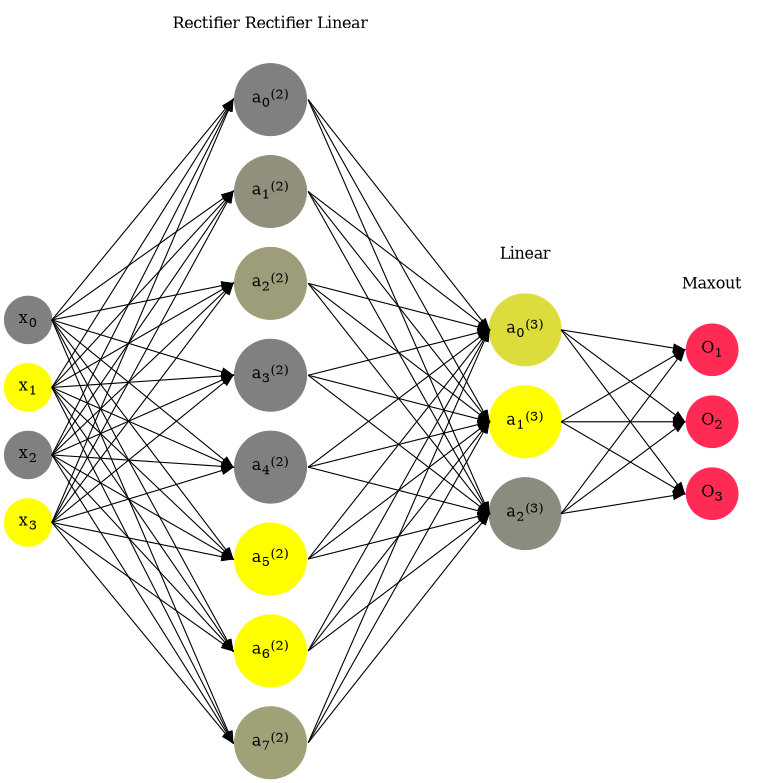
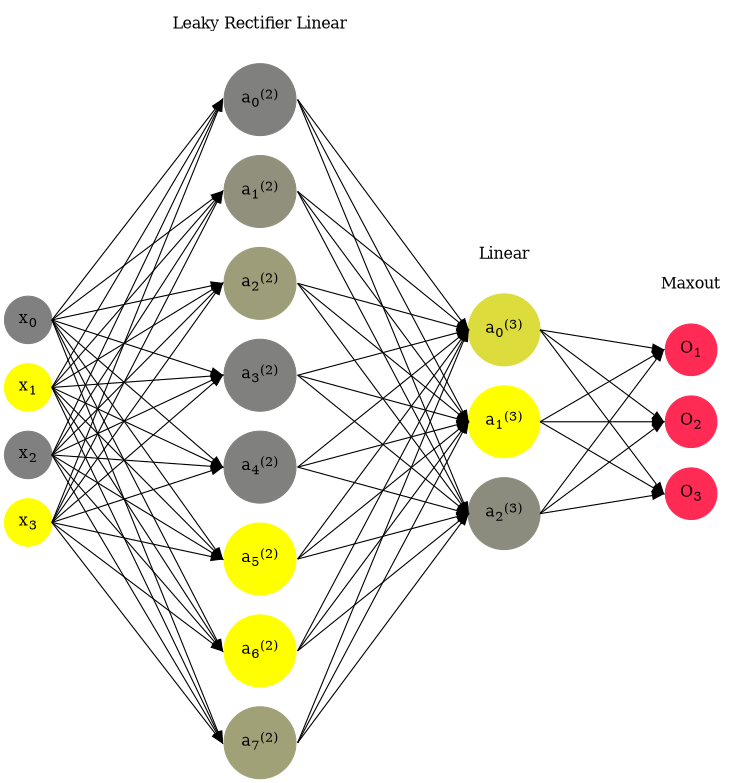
  digraph {
    rankdir=LR
    ranksep=1.4
    splines=false
    node [shape=circle style=filled]
    edge [headport=w style=solid tailport=e]
    n1 [color="0.1667, 0.0, 0.5" fillcolor="0.1667, 0.0, 0.5" label=<x<sub>0</sub>>]
    n2 [color="0.1667, 1.0, 1.0" fillcolor="0.1667, 1.0, 1.0" label=<x<sub>1</sub>>]
    n3 [color="0.1667, 0.0, 0.5" fillcolor="0.1667, 0.0, 0.5" label=<x<sub>2</sub>>]
    n4 [color="0.1667, 1.0, 1.0" fillcolor="0.1667, 1.0, 1.0" label=<x<sub>3</sub>>]
    n5 [color="0.1667, 0.000741, 0.500370" fillcolor="0.1667, 0.000741, 0.500370" label=<a<sub>0</sub><sup>(2)</sup>>]
    n6 [color="0.1667, 0.126620, 0.563310" fillcolor="0.1667, 0.126620, 0.563310" label=<a<sub>1</sub><sup>(2)</sup>>]
    n7 [color="0.1667, 0.227052, 0.613526" fillcolor="0.1667, 0.227052, 0.613526" label=<a<sub>2</sub><sup>(2)</sup>>]
    n8 [color="0.1667, 0.000014, 0.500007" fillcolor="0.1667, 0.000014, 0.500007" label=<a<sub>3</sub><sup>(2)</sup>>]
    n9 [color="0.1667, 0.000040, 0.500020" fillcolor="0.1667, 0.000040, 0.500020" label=<a<sub>4</sub><sup>(2)</sup>>]
    n10 [color="0.1667, 2.271992, 1.635996" fillcolor="0.1667, 2.271992, 1.635996" label=<a<sub>5</sub><sup>(2)</sup>>]
    n11 [color="0.1667, 2.379955, 1.689977" fillcolor="0.1667, 2.379955, 1.689977" label=<a<sub>6</sub><sup>(2)</sup>>]
    n12 [color="0.1667, 0.257986, 0.628993" fillcolor="0.1667, 0.257986, 0.628993" label=<a<sub>7</sub><sup>(2)</sup>>]
    n13 [color="0.1667, 0.723269, 0.861635" fillcolor="0.1667, 0.723269, 0.861635" label=<a<sub>0</sub><sup>(3)</sup>>]
    n14 [color="0.1667, 1.778289, 1.389144" fillcolor="0.1667, 1.778289, 1.389144" label=<a<sub>1</sub><sup>(3)</sup>>]
    n15 [color="0.1667, 0.097429, 0.548714" fillcolor="0.1667, 0.097429, 0.548714" label=<a<sub>2</sub><sup>(3)</sup>>]
    n16 [color="0.9667, 0.83, 1.0" fillcolor="0.9667, 0.83, 1.0" label=<O<sub>1</sub>>]
    n17 [color="0.9667, 0.83, 1.0" fillcolor="0.9667, 0.83, 1.0" label=<O<sub>2</sub>>]
    n18 [color="0.9667, 0.83, 1.0" fillcolor="0.9667, 0.83, 1.0" label=<O<sub>3</sub>>]
-   n19 [label="Rectifier Rectifier Linear" shape=plaintext style=""]
+   n19 [label="Leaky Rectifier Linear" shape=plaintext style=""]
    n20 [label=Linear shape=plaintext style=""]
    n21 [label=Maxout shape=plaintext style=""]
    subgraph sub_1 {
      n1
    }
    subgraph sub_2 {
      n2
    }
    subgraph sub_3 {
      n3
    }
    subgraph sub_4 {
      n4
    }
    subgraph sub_5 {
      n5
    }
    subgraph sub_6 {
      n6
    }
    subgraph sub_7 {
      n7
    }
    subgraph sub_8 {
      n8
    }
    subgraph sub_9 {
      n9
    }
    subgraph sub_10 {
      n10
    }
    subgraph sub_11 {
      n11
    }
    subgraph sub_12 {
      n12
    }
    subgraph sub_13 {
      n13
    }
    subgraph sub_14 {
      n14
    }
    subgraph sub_15 {
      n15
    }
    subgraph sub_16 {
      n16
    }
    subgraph sub_17 {
      n17
    }
    subgraph sub_18 {
      n18
    }
    subgraph sub_19 {
      rank=same
      n1
      n2
      n3
      n4
    }
    subgraph sub_20 {
      rank=same
      n5
      n6
      n7
      n8
      n9
      n10
      n11
      n12
    }
    subgraph sub_21 {
      rank=same
      n13
      n14
      n15
    }
    subgraph sub_22 {
      rank=same
      n16
      n17
      n18
    }
    subgraph sub_23 {
      rank=same
      n5
      n19
    }
    subgraph sub_24 {
      rank=same
      n13
      n20
    }
    subgraph sub_25 {
      rank=same
      n16
      n21
    }
    n1 -> n2 [style=invis]
    n1 -> n5
    n1 -> n6
    n1 -> n7
    n1 -> n8
    n1 -> n9
    n1 -> n10
    n1 -> n11
    n1 -> n12
    n2 -> n3 [style=invis]
    n2 -> n5
    n2 -> n6
    n2 -> n7
    n2 -> n8
    n2 -> n9
    n2 -> n10
    n2 -> n11
    n2 -> n12
    n3 -> n4 [style=invis]
    n3 -> n5
    n3 -> n6
    n3 -> n7
    n3 -> n8
    n3 -> n9
    n3 -> n10
    n3 -> n11
    n3 -> n12
    n4 -> n5
    n4 -> n6
    n4 -> n7
    n4 -> n8
    n4 -> n9
    n4 -> n10
    n4 -> n11
    n4 -> n12
    n5 -> n6 [style=invis]
    n5 -> n13
    n5 -> n14
    n5 -> n15
    n6 -> n7 [style=invis]
    n6 -> n13
    n6 -> n14
    n6 -> n15
    n7 -> n8 [style=invis]
    n7 -> n13
    n7 -> n14
    n7 -> n15
    n8 -> n9 [style=invis]
    n8 -> n13
    n8 -> n14
    n8 -> n15
    n9 -> n10 [style=invis]
    n9 -> n13
    n9 -> n14
    n9 -> n15
    n10 -> n11 [style=invis]
    n10 -> n13
    n10 -> n14
    n10 -> n15
    n11 -> n12 [style=invis]
    n11 -> n13
    n11 -> n14
    n11 -> n15
    n12 -> n13
    n12 -> n14
    n12 -> n15
    n13 -> n14 [style=invis]
    n13 -> n16
    n13 -> n17
    n13 -> n18
    n14 -> n15 [style=invis]
    n14 -> n16
    n14 -> n17
    n14 -> n18
    n15 -> n16
    n15 -> n17
    n15 -> n18
    n16 -> n17 [style=invis]
    n17 -> n18 [style=invis]
    n19 -> n5 [style=invis]
    n20 -> n13 [style=invis]
    n21 -> n16 [style=invis]
  }
